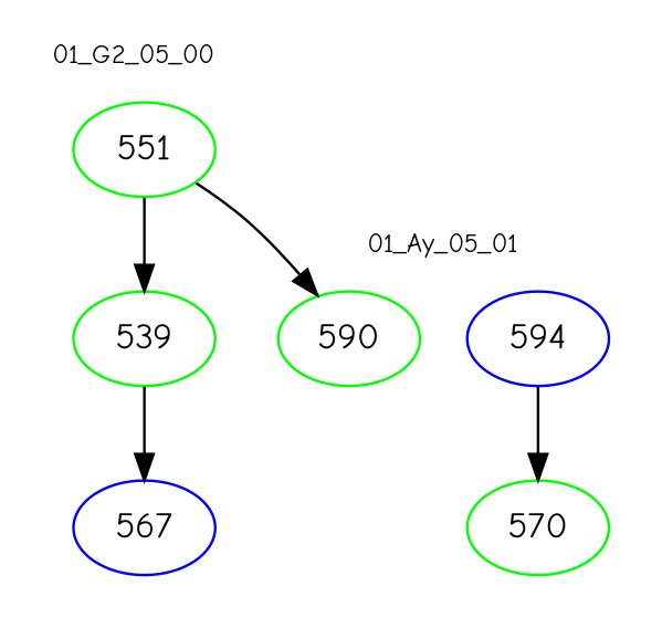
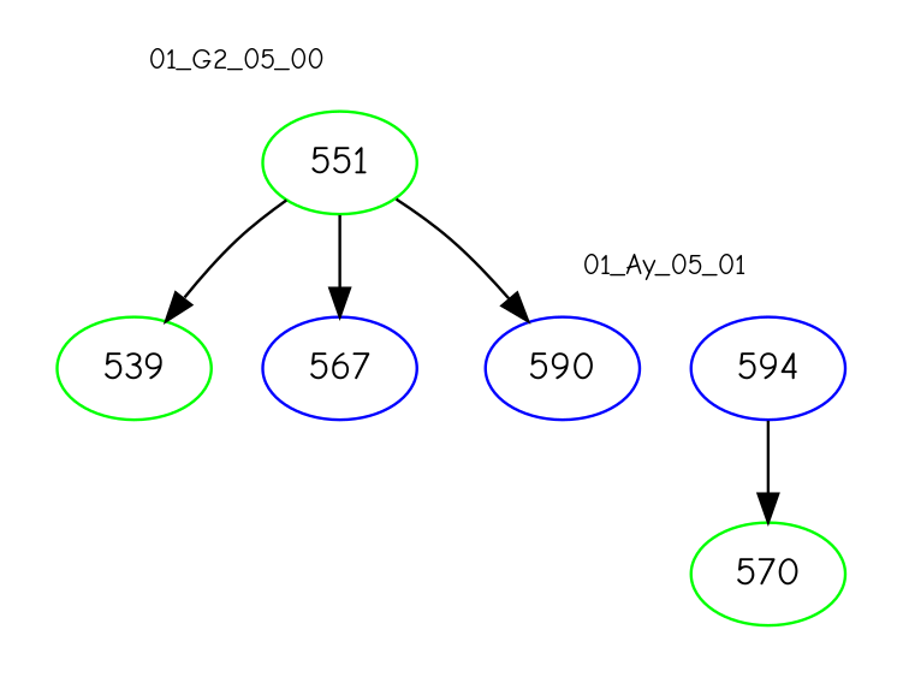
  digraph {
    fontname="Comic Neue"
    node [color=blue fontname="Comic Neue"]
    edge [color=black fontname="Comic Neue"]
    n1 [label=594]
    n2 [color=green label=570]
-   n3 [color=green label=590]
+   n3 [label=590]
    n4 [color=green label=551]
    n5 [color=green label=539]
    n6 [label=567]
    subgraph cluster_1 {
      color=white
      fontsize=10
      label="01_Ay_05_01"
      n1
      n2
      n3
    }
    subgraph cluster_2 {
      color=white
      fontsize=10
      label="01_G2_05_00"
      n4
      n5
      n6
    }
    n1 -> n2
    n4 -> n3
    n4 -> n5
-   n5 -> n6
+   n4 -> n6
  }
